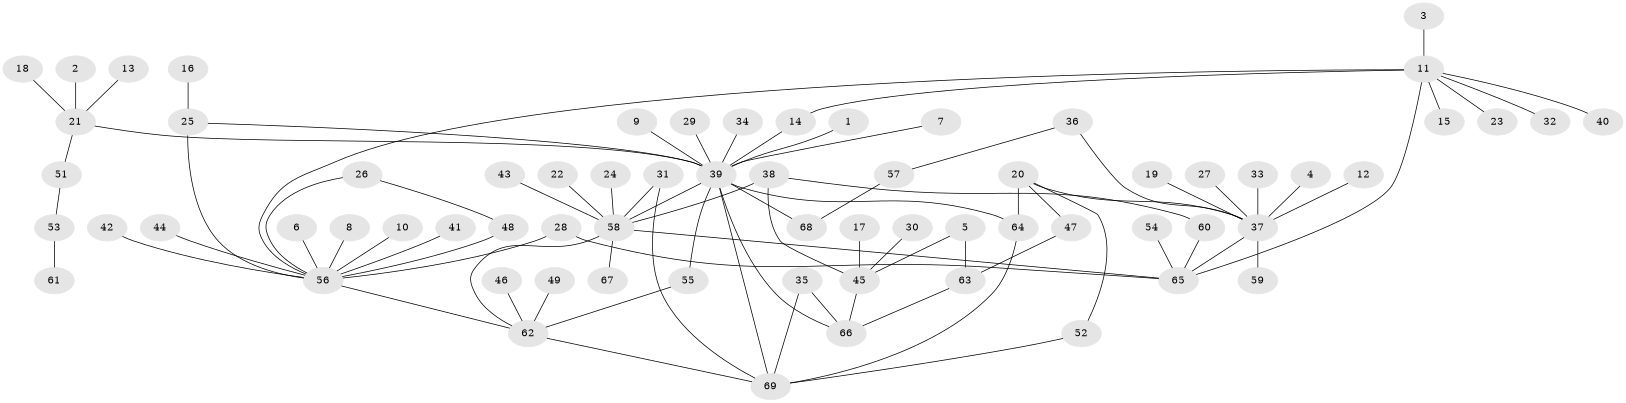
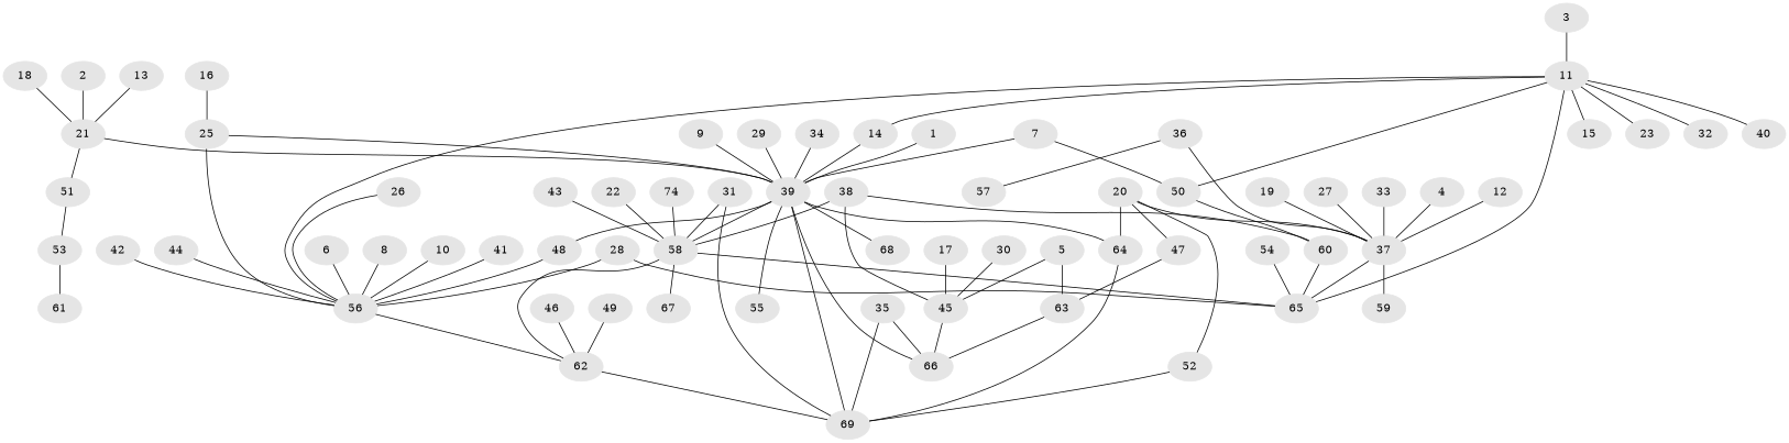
  graph {
    node [color=gray90 style=filled]
    edge [weight=1.0]
    1
    39
    64
    58
    69
    66
    48
    55
    68
    2
    21
    51
    3
    11
    56
+   50
    14
    15
    23
    32
    40
    65
    4
    37
    59
    5
    45
    63
    6
    62
    7
    60
    8
    9
    10
    12
    13
    16
    25
    17
    18
    19
    20
    47
    52
    53
    22
    67
-   24
+   24 [label=74]
    26
    27
    28
    29
    30
    31
    33
    34
    35
    36
    57
    38
    41
    42
    43
    44
    46
    49
    61
    54
    1 -- 39
    39 -- 64
    39 -- 58
    39 -- 69
    39 -- 66
-   26 -- 48
+   39 -- 48
    39 -- 55
    39 -- 68 [weight=2.0]
    64 -- 69
    58 -- 65
    58 -- 62
    58 -- 67
    48 -- 56
-   55 -- 62
    2 -- 21
    21 -- 39
    21 -- 51
    51 -- 53
    3 -- 11
    11 -- 56
+   11 -- 50
    11 -- 14
    11 -- 15
    11 -- 23
    11 -- 32
    11 -- 40
    11 -- 65
    56 -- 62
+   50 -- 60
    14 -- 39
    4 -- 37
    37 -- 65
    37 -- 59
    5 -- 45
    5 -- 63
    45 -- 66
    63 -- 66
    6 -- 56
    62 -- 69
    7 -- 39
+   7 -- 50
    60 -- 65
    8 -- 56
    9 -- 39
    10 -- 56
    12 -- 37
    13 -- 21
    16 -- 25
    25 -- 39
    25 -- 56
    17 -- 45
    18 -- 21
    19 -- 37
    20 -- 64
    20 -- 37
    20 -- 47
    20 -- 52
    47 -- 63
    52 -- 69
    53 -- 61
    22 -- 58
    24 -- 58
    26 -- 56
    27 -- 37
    28 -- 56
    28 -- 65
    29 -- 39
    30 -- 45
    31 -- 58
    31 -- 69
    33 -- 37
    34 -- 39
    35 -- 69
    35 -- 66
    36 -- 37
    36 -- 57
-   57 -- 68
    38 -- 58
    38 -- 45
    38 -- 60
    41 -- 56
    42 -- 56
    43 -- 58
    44 -- 56
    46 -- 62
    49 -- 62
    54 -- 65
  }
